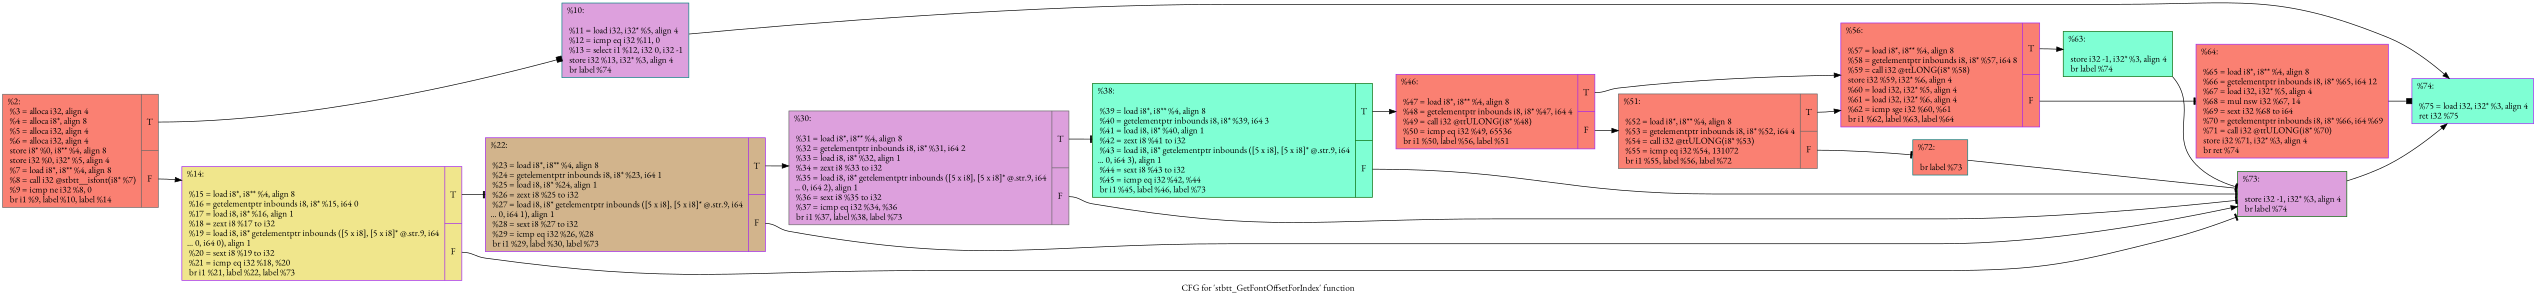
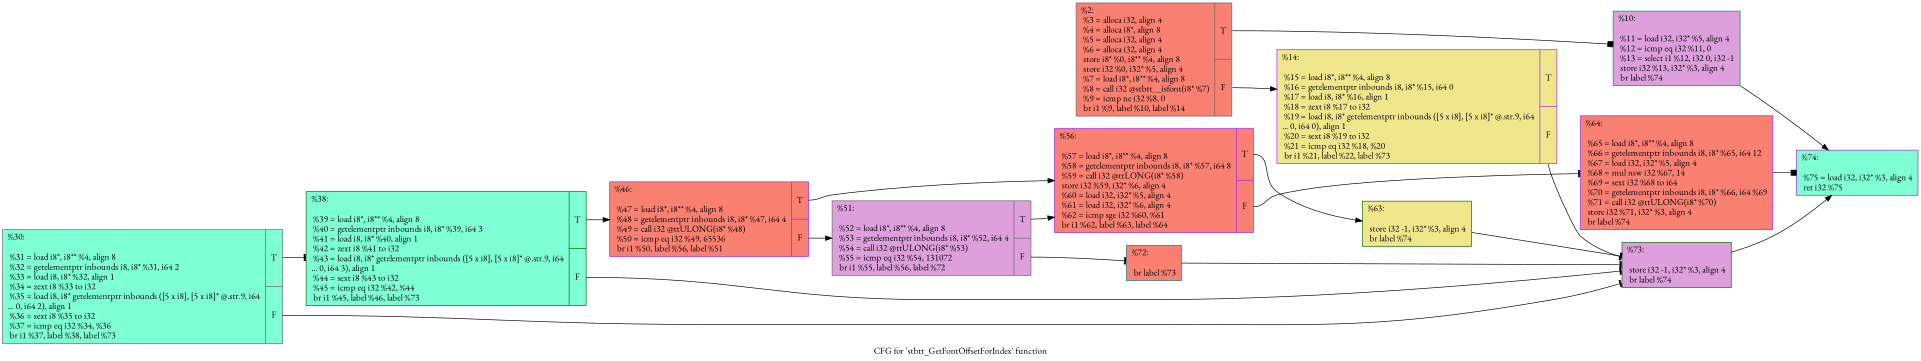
  digraph {
    fontname="EB Garamond"
    label="CFG for 'stbtt_GetFontOffsetForIndex' function"
    rankdir=LR
    node [color=purple fillcolor=salmon fontname="EB Garamond" shape=record style=filled]
    edge [arrowhead=normal fontname="EB Garamond" tailport=s0]
    n1 [color=gray40 label="{%2:\l  %3 = alloca i32, align 4\l  %4 = alloca i8*, align 8\l  %5 = alloca i32, align 4\l  %6 = alloca i32, align 4\l  store i8* %0, i8** %4, align 8\l  store i32 %0, i32* %5, align 4\l  %7 = load i8*, i8** %4, align 8\l  %8 = call i32 @stbtt__isfont(i8* %7)\l  %9 = icmp ne i32 %8, 0\l  br i1 %9, label %10, label %14\l|{<s0>T|<s1>F}}"]
    n2 [color=teal fillcolor=plum label="{%10:\l\l  %11 = load i32, i32* %5, align 4\l  %12 = icmp eq i32 %11, 0\l  %13 = select i1 %12, i32 0, i32 -1\l  store i32 %13, i32* %3, align 4\l  br label %74\l}"]
    n3 [fillcolor=khaki label="{%14:\l\l  %15 = load i8*, i8** %4, align 8\l  %16 = getelementptr inbounds i8, i8* %15, i64 0\l  %17 = load i8, i8* %16, align 1\l  %18 = zext i8 %17 to i32\l  %19 = load i8, i8* getelementptr inbounds ([5 x i8], [5 x i8]* @.str.9, i64\l... 0, i64 0), align 1\l  %20 = sext i8 %19 to i32\l  %21 = icmp eq i32 %18, %20\l  br i1 %21, label %22, label %73\l|{<s0>T|<s1>F}}"]
    n4 [fillcolor=aquamarine label="{%74:\l\l  %75 = load i32, i32* %3, align 4\l  ret i32 %75\l}"]
-   n5 [fillcolor=tan label="{%22:\l\l  %23 = load i8*, i8** %4, align 8\l  %24 = getelementptr inbounds i8, i8* %23, i64 1\l  %25 = load i8, i8* %24, align 1\l  %26 = zext i8 %25 to i32\l  %27 = load i8, i8* getelementptr inbounds ([5 x i8], [5 x i8]* @.str.9, i64\l... 0, i64 1), align 1\l  %28 = sext i8 %27 to i32\l  %29 = icmp eq i32 %26, %28\l  br i1 %29, label %30, label %73\l|{<s0>T|<s1>F}}"]
    n6 [color=darkgreen fillcolor=plum label="{%73:\l\l  store i32 -1, i32* %3, align 4\l  br label %74\l}"]
-   n7 [color=gray40 fillcolor=plum label="{%30:\l\l  %31 = load i8*, i8** %4, align 8\l  %32 = getelementptr inbounds i8, i8* %31, i64 2\l  %33 = load i8, i8* %32, align 1\l  %34 = zext i8 %33 to i32\l  %35 = load i8, i8* getelementptr inbounds ([5 x i8], [5 x i8]* @.str.9, i64\l... 0, i64 2), align 1\l  %36 = sext i8 %35 to i32\l  %37 = icmp eq i32 %34, %36\l  br i1 %37, label %38, label %73\l|{<s0>T|<s1>F}}"]
+   n7 [color=gray40 fillcolor=aquamarine label="{%30:\l\l  %31 = load i8*, i8** %4, align 8\l  %32 = getelementptr inbounds i8, i8* %31, i64 2\l  %33 = load i8, i8* %32, align 1\l  %34 = zext i8 %33 to i32\l  %35 = load i8, i8* getelementptr inbounds ([5 x i8], [5 x i8]* @.str.9, i64\l... 0, i64 2), align 1\l  %36 = sext i8 %35 to i32\l  %37 = icmp eq i32 %34, %36\l  br i1 %37, label %38, label %73\l|{<s0>T|<s1>F}}"]
    n8 [color=darkgreen fillcolor=aquamarine label="{%38:\l\l  %39 = load i8*, i8** %4, align 8\l  %40 = getelementptr inbounds i8, i8* %39, i64 3\l  %41 = load i8, i8* %40, align 1\l  %42 = zext i8 %41 to i32\l  %43 = load i8, i8* getelementptr inbounds ([5 x i8], [5 x i8]* @.str.9, i64\l... 0, i64 3), align 1\l  %44 = sext i8 %43 to i32\l  %45 = icmp eq i32 %42, %44\l  br i1 %45, label %46, label %73\l|{<s0>T|<s1>F}}"]
    n9 [label="{%46:\l\l  %47 = load i8*, i8** %4, align 8\l  %48 = getelementptr inbounds i8, i8* %47, i64 4\l  %49 = call i32 @ttULONG(i8* %48)\l  %50 = icmp eq i32 %49, 65536\l  br i1 %50, label %56, label %51\l|{<s0>T|<s1>F}}"]
    n10 [label="{%56:\l\l  %57 = load i8*, i8** %4, align 8\l  %58 = getelementptr inbounds i8, i8* %57, i64 8\l  %59 = call i32 @ttLONG(i8* %58)\l  store i32 %59, i32* %6, align 4\l  %60 = load i32, i32* %5, align 4\l  %61 = load i32, i32* %6, align 4\l  %62 = icmp sge i32 %60, %61\l  br i1 %62, label %63, label %64\l|{<s0>T|<s1>F}}"]
-   n11 [color=gray40 label="{%51:\l\l  %52 = load i8*, i8** %4, align 8\l  %53 = getelementptr inbounds i8, i8* %52, i64 4\l  %54 = call i32 @ttULONG(i8* %53)\l  %55 = icmp eq i32 %54, 131072\l  br i1 %55, label %56, label %72\l|{<s0>T|<s1>F}}"]
-   n12 [color=darkgreen fillcolor=aquamarine label="{%63:\l\l  store i32 -1, i32* %3, align 4\l  br label %74\l}"]
-   n13 [label="{%64:\l\l  %65 = load i8*, i8** %4, align 8\l  %66 = getelementptr inbounds i8, i8* %65, i64 12\l  %67 = load i32, i32* %5, align 4\l  %68 = mul nsw i32 %67, 14\l  %69 = sext i32 %68 to i64\l  %70 = getelementptr inbounds i8, i8* %66, i64 %69\l  %71 = call i32 @ttULONG(i8* %70)\l  store i32 %71, i32* %3, align 4\l  br ret %74\l}"]
+   n11 [color=gray40 fillcolor=plum label="{%51:\l\l  %52 = load i8*, i8** %4, align 8\l  %53 = getelementptr inbounds i8, i8* %52, i64 4\l  %54 = call i32 @ttULONG(i8* %53)\l  %55 = icmp eq i32 %54, 131072\l  br i1 %55, label %56, label %72\l|{<s0>T|<s1>F}}"]
+   n12 [color=darkgreen fillcolor=khaki label="{%63:\l\l  store i32 -1, i32* %3, align 4\l  br label %74\l}"]
+   n13 [label="{%64:\l\l  %65 = load i8*, i8** %4, align 8\l  %66 = getelementptr inbounds i8, i8* %65, i64 12\l  %67 = load i32, i32* %5, align 4\l  %68 = mul nsw i32 %67, 14\l  %69 = sext i32 %68 to i64\l  %70 = getelementptr inbounds i8, i8* %66, i64 %69\l  %71 = call i32 @ttULONG(i8* %70)\l  store i32 %71, i32* %3, align 4\l  br label %74\l}"]
    n14 [color=teal label="{%72:\l\l  br label %73\l}"]
    n1 -> n2 [arrowhead=box]
    n1 -> n3 [tailport=s1]
    n2 -> n4
-   n3 -> n5 [arrowhead=tee]
    n3 -> n6 [arrowhead=tee tailport=s1]
-   n5 -> n6 [tailport=s1]
-   n5 -> n7
    n6 -> n4
    n7 -> n6 [arrowhead=tee tailport=s1]
    n7 -> n8 [arrowhead=tee]
    n8 -> n6 [arrowhead=tee tailport=s1]
    n8 -> n9
    n9 -> n10
    n9 -> n11 [tailport=s1]
    n10 -> n12
    n10 -> n13 [arrowhead=tee tailport=s1]
    n11 -> n10
    n11 -> n14 [arrowhead=tee tailport=s1]
    n12 -> n6 [arrowhead=tee]
    n13 -> n4 [arrowhead=box]
    n14 -> n6 [arrowhead=tee]
  }
